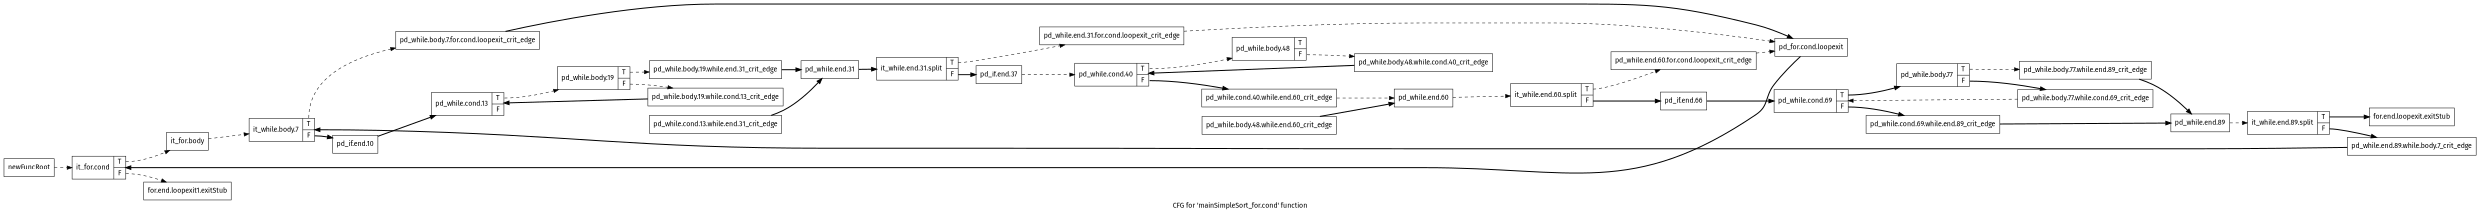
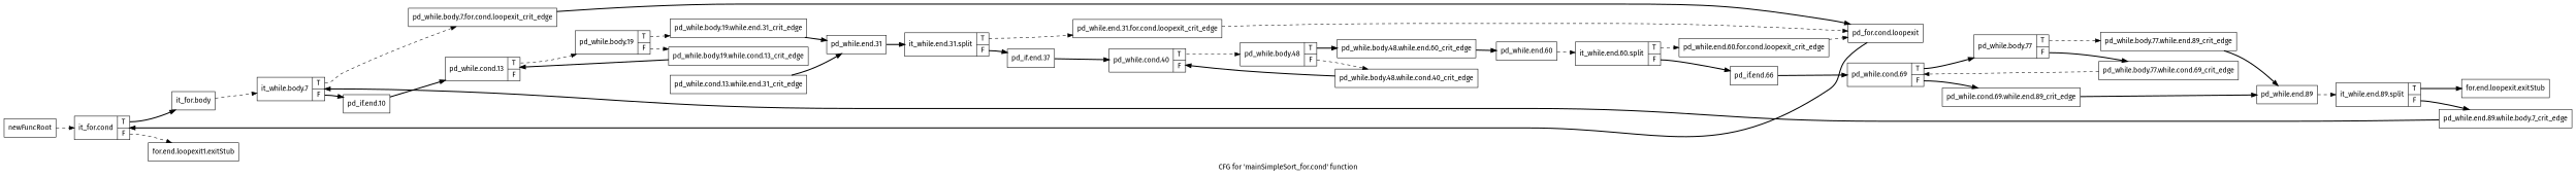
  digraph {
    fontname="Fira Sans"
    label="CFG for 'mainSimpleSort_for.cond' function"
    rankdir=LR
    node [fontname="Fira Sans" shape=record]
    edge [fontname="Fira Sans" style=bold]
    n1 [label="{newFuncRoot}"]
    n2 [label="{it_for.cond|{<s0>T|<s1>F}}"]
    n3 [label="{for.end.loopexit1.exitStub}"]
    n4 [label="{it_for.body}"]
    n5 [label="{it_while.body.7|{<s0>T|<s1>F}}"]
    n6 [label="{for.end.loopexit.exitStub}"]
    n7 [label="{pd_while.body.7.for.cond.loopexit_crit_edge}"]
    n8 [label="{pd_if.end.10}"]
    n9 [label="{pd_for.cond.loopexit}"]
    n10 [label="{pd_while.cond.13|{<s0>T|<s1>F}}"]
    n11 [label="{pd_while.body.19|{<s0>T|<s1>F}}"]
    n12 [label="{pd_while.body.19.while.end.31_crit_edge}"]
    n13 [label="{pd_while.body.19.while.cond.13_crit_edge}"]
    n14 [label="{pd_while.cond.13.while.end.31_crit_edge}"]
    n15 [label="{pd_while.end.31}"]
    n16 [label="{it_while.end.31.split|{<s0>T|<s1>F}}"]
    n17 [label="{pd_while.end.31.for.cond.loopexit_crit_edge}"]
    n18 [label="{pd_if.end.37}"]
    n19 [label="{pd_while.cond.40|{<s0>T|<s1>F}}"]
    n20 [label="{pd_while.body.48|{<s0>T|<s1>F}}"]
-   n21 [label="{pd_while.cond.40.while.end.60_crit_edge}"]
    n22 [label="{pd_while.body.48.while.end.60_crit_edge}"]
    n23 [label="{pd_while.body.48.while.cond.40_crit_edge}"]
    n24 [label="{pd_while.end.60}"]
    n25 [label="{it_while.end.60.split|{<s0>T|<s1>F}}"]
    n26 [label="{pd_while.end.60.for.cond.loopexit_crit_edge}"]
    n27 [label="{pd_if.end.66}"]
    n28 [label="{pd_while.cond.69|{<s0>T|<s1>F}}"]
    n29 [label="{pd_while.body.77|{<s0>T|<s1>F}}"]
    n30 [label="{pd_while.cond.69.while.end.89_crit_edge}"]
    n31 [label="{pd_while.body.77.while.end.89_crit_edge}"]
    n32 [label="{pd_while.body.77.while.cond.69_crit_edge}"]
    n33 [label="{pd_while.end.89}"]
    n34 [label="{it_while.end.89.split|{<s0>T|<s1>F}}"]
    n35 [label="{pd_while.end.89.while.body.7_crit_edge}"]
    n1 -> n2 [style=dashed]
    n2 -> n3 [style=dashed tailport=s1]
-   n2 -> n4 [style=dashed tailport=s0]
+   n2 -> n4 [tailport=s0]
    n4 -> n5 [style=dashed]
    n5 -> n7 [style=dashed tailport=s0]
    n5 -> n8 [tailport=s1]
    n7 -> n9
    n8 -> n10
    n9 -> n2
    n10 -> n11 [style=dashed tailport=s0]
    n11 -> n12 [style=dashed tailport=s0]
    n11 -> n13 [style=dashed tailport=s1]
    n12 -> n15
    n13 -> n10
    n14 -> n15
    n15 -> n16
    n16 -> n17 [style=dashed tailport=s0]
    n16 -> n18 [tailport=s1]
    n17 -> n9 [style=dashed]
-   n18 -> n19 [style=dashed]
+   n18 -> n19
    n19 -> n20 [style=dashed tailport=s0]
-   n19 -> n21 [tailport=s1]
+   n20 -> n22 [tailport=s0]
    n20 -> n23 [style=dashed tailport=s1]
-   n21 -> n24 [style=dashed]
    n22 -> n24
    n23 -> n19
    n24 -> n25 [style=dashed]
    n25 -> n26 [style=dashed tailport=s0]
    n25 -> n27 [tailport=s1]
    n26 -> n9 [style=dashed]
    n27 -> n28
    n28 -> n29 [tailport=s0]
    n28 -> n30 [tailport=s1]
    n29 -> n31 [style=dashed tailport=s0]
    n29 -> n32 [tailport=s1]
    n30 -> n33
    n31 -> n33
    n32 -> n28 [style=dashed]
    n33 -> n34 [style=dashed]
    n34 -> n6 [tailport=s0]
    n34 -> n35 [tailport=s1]
    n35 -> n5
  }
